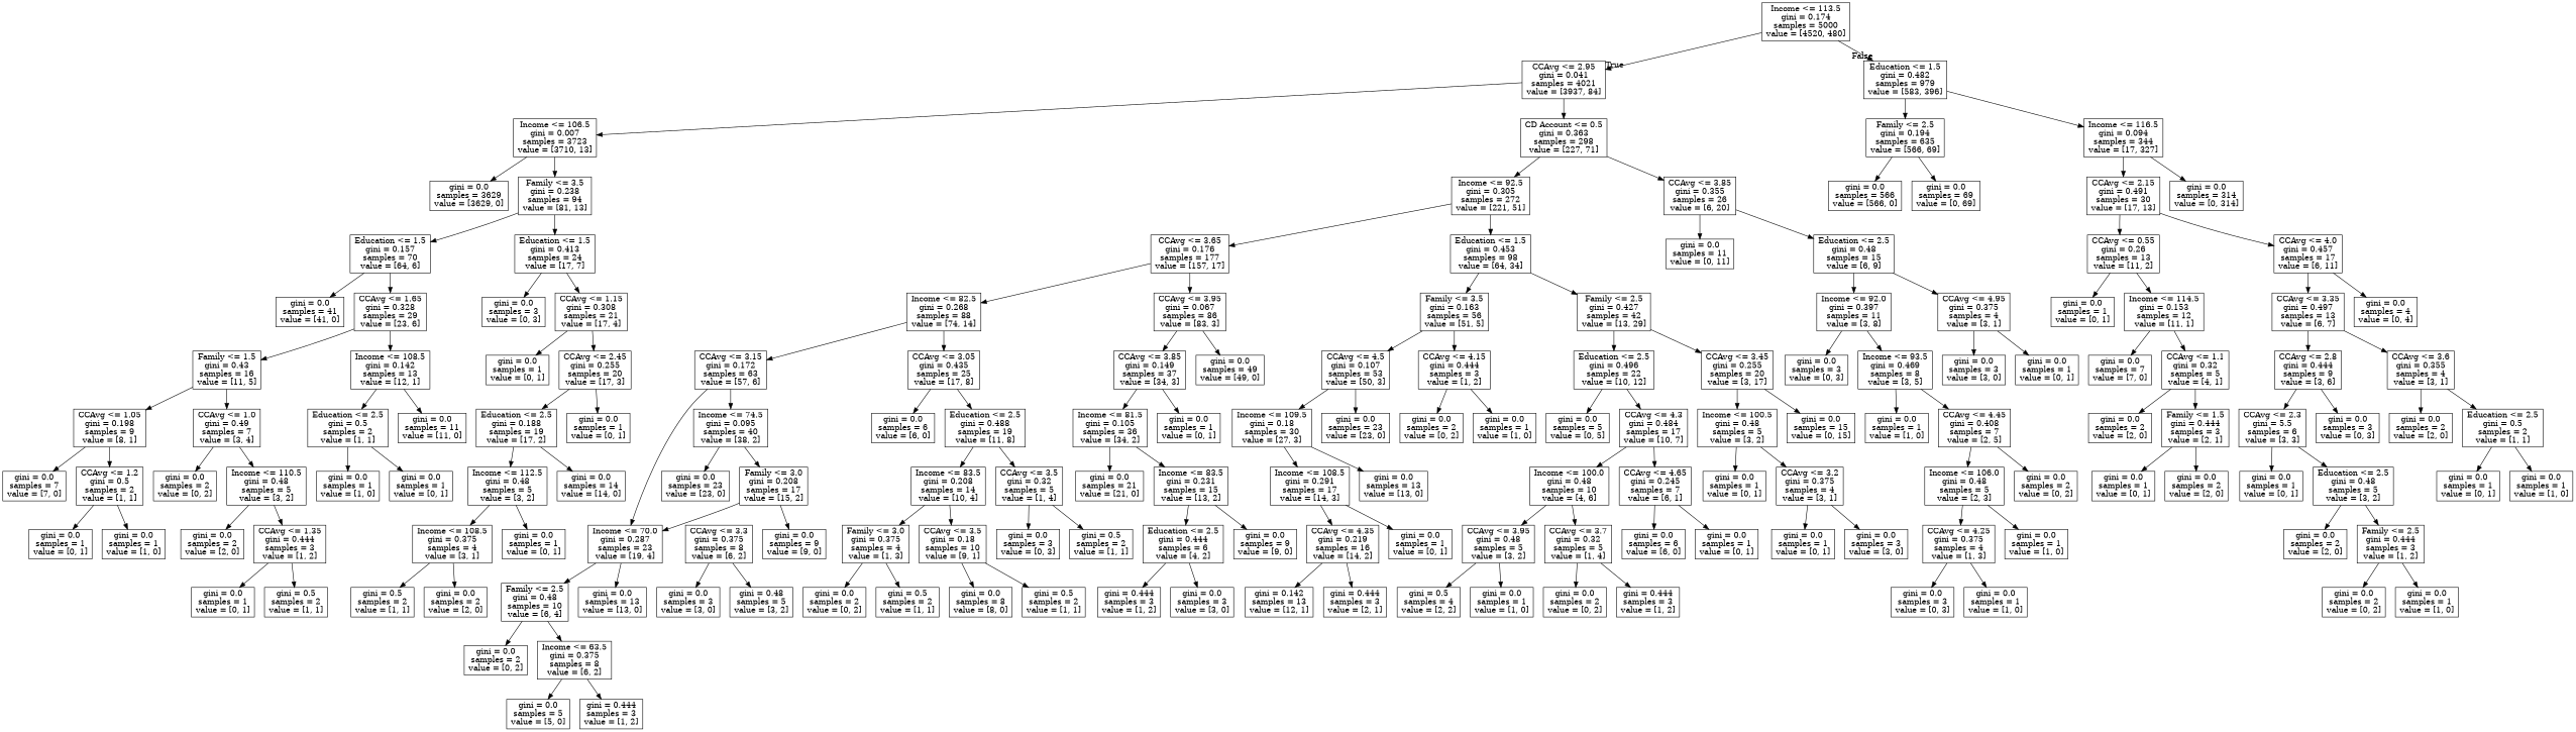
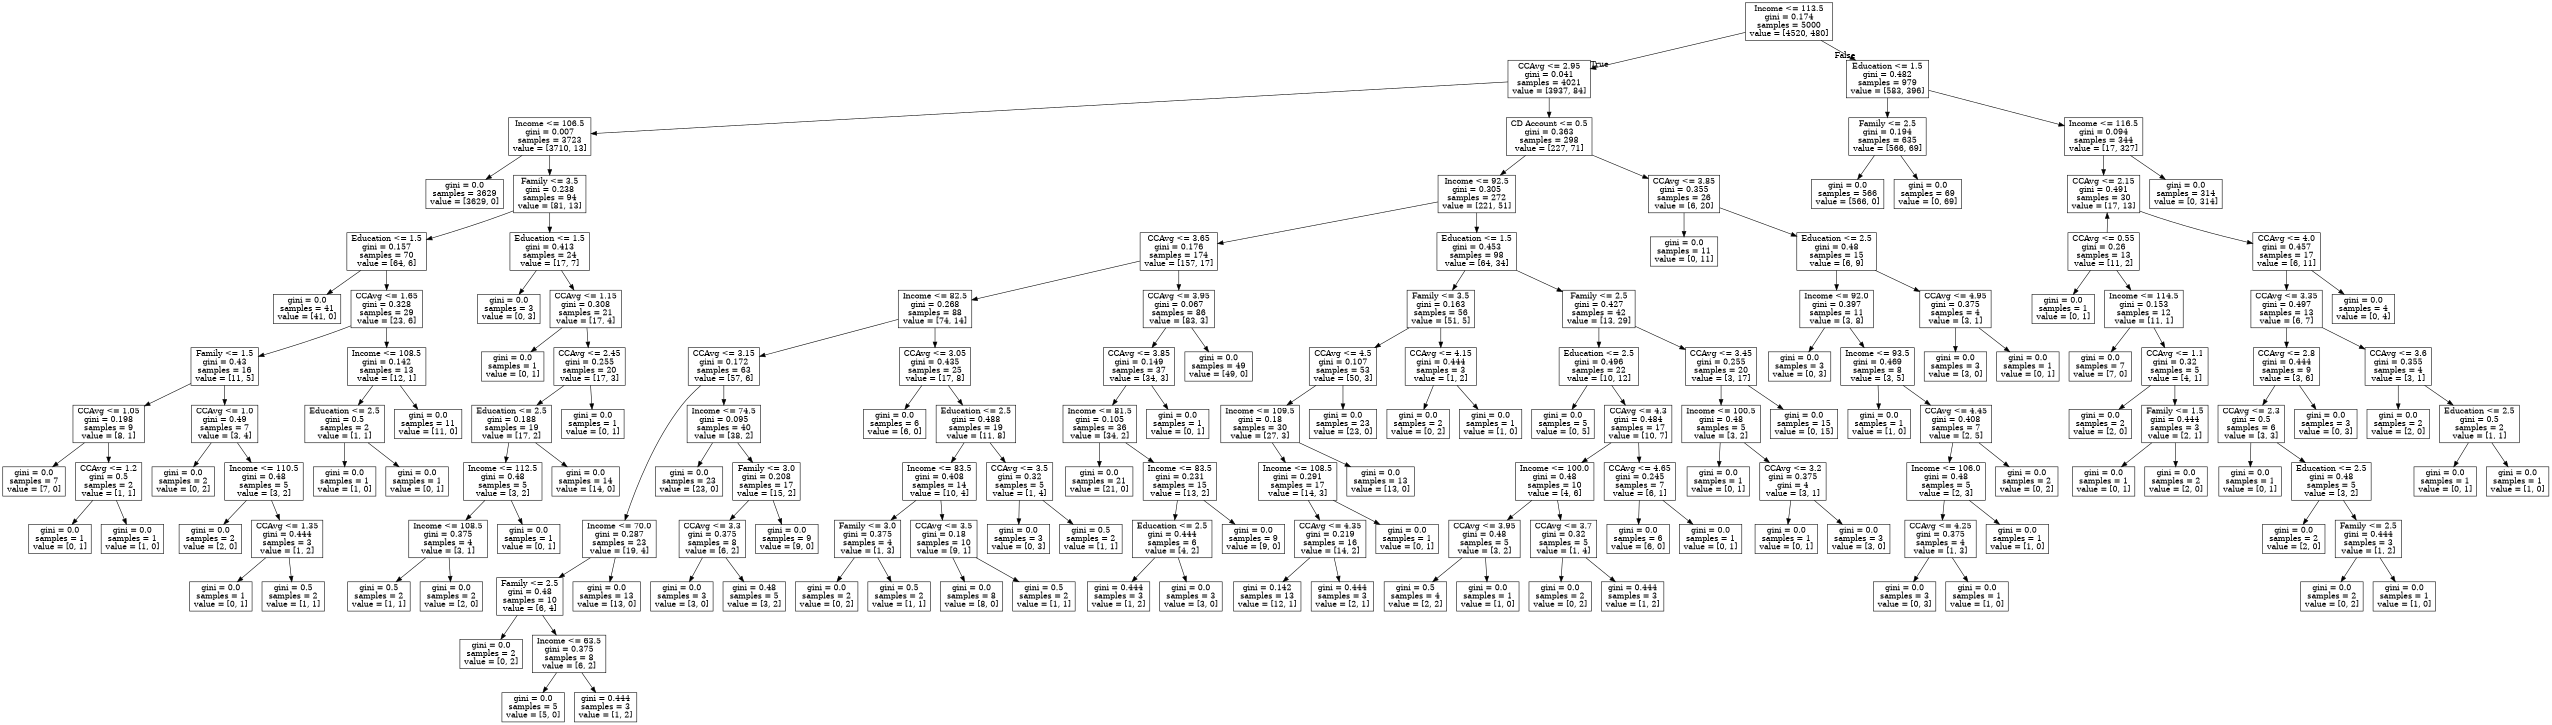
  digraph {
    node [shape=box]
    n1 [label="Income <= 113.5\ngini = 0.174\nsamples = 5000\nvalue = [4520, 480]"]
    n2 [label="CCAvg <= 2.95\ngini = 0.041\nsamples = 4021\nvalue = [3937, 84]"]
    n3 [label="Education <= 1.5\ngini = 0.482\nsamples = 979\nvalue = [583, 396]"]
    n4 [label="Income <= 106.5\ngini = 0.007\nsamples = 3723\nvalue = [3710, 13]"]
    n5 [label="CD Account <= 0.5\ngini = 0.363\nsamples = 298\nvalue = [227, 71]"]
    n6 [label="Family <= 2.5\ngini = 0.194\nsamples = 635\nvalue = [566, 69]"]
    n7 [label="Income <= 116.5\ngini = 0.094\nsamples = 344\nvalue = [17, 327]"]
    n8 [label="gini = 0.0\nsamples = 3629\nvalue = [3629, 0]"]
    n9 [label="Family <= 3.5\ngini = 0.238\nsamples = 94\nvalue = [81, 13]"]
    n10 [label="Income <= 92.5\ngini = 0.305\nsamples = 272\nvalue = [221, 51]"]
    n11 [label="CCAvg <= 3.85\ngini = 0.355\nsamples = 26\nvalue = [6, 20]"]
    n12 [label="Education <= 1.5\ngini = 0.157\nsamples = 70\nvalue = [64, 6]"]
    n13 [label="Education <= 1.5\ngini = 0.413\nsamples = 24\nvalue = [17, 7]"]
    n14 [label="gini = 0.0\nsamples = 41\nvalue = [41, 0]"]
    n15 [label="CCAvg <= 1.65\ngini = 0.328\nsamples = 29\nvalue = [23, 6]"]
    n16 [label="gini = 0.0\nsamples = 3\nvalue = [0, 3]"]
    n17 [label="CCAvg <= 1.15\ngini = 0.308\nsamples = 21\nvalue = [17, 4]"]
    n18 [label="Family <= 1.5\ngini = 0.43\nsamples = 16\nvalue = [11, 5]"]
    n19 [label="Income <= 108.5\ngini = 0.142\nsamples = 13\nvalue = [12, 1]"]
    n20 [label="CCAvg <= 1.05\ngini = 0.198\nsamples = 9\nvalue = [8, 1]"]
    n21 [label="CCAvg <= 1.0\ngini = 0.49\nsamples = 7\nvalue = [3, 4]"]
    n22 [label="Education <= 2.5\ngini = 0.5\nsamples = 2\nvalue = [1, 1]"]
    n23 [label="gini = 0.0\nsamples = 11\nvalue = [11, 0]"]
    n24 [label="gini = 0.0\nsamples = 7\nvalue = [7, 0]"]
    n25 [label="CCAvg <= 1.2\ngini = 0.5\nsamples = 2\nvalue = [1, 1]"]
    n26 [label="gini = 0.0\nsamples = 2\nvalue = [0, 2]"]
    n27 [label="Income <= 110.5\ngini = 0.48\nsamples = 5\nvalue = [3, 2]"]
    n28 [label="gini = 0.0\nsamples = 1\nvalue = [0, 1]"]
    n29 [label="gini = 0.0\nsamples = 1\nvalue = [1, 0]"]
    n30 [label="gini = 0.0\nsamples = 2\nvalue = [2, 0]"]
    n31 [label="CCAvg <= 1.35\ngini = 0.444\nsamples = 3\nvalue = [1, 2]"]
    n32 [label="gini = 0.0\nsamples = 1\nvalue = [0, 1]"]
    n33 [label="gini = 0.5\nsamples = 2\nvalue = [1, 1]"]
    n34 [label="gini = 0.0\nsamples = 1\nvalue = [1, 0]"]
    n35 [label="gini = 0.0\nsamples = 1\nvalue = [0, 1]"]
    n36 [label="gini = 0.0\nsamples = 1\nvalue = [0, 1]"]
    n37 [label="CCAvg <= 2.45\ngini = 0.255\nsamples = 20\nvalue = [17, 3]"]
    n38 [label="Education <= 2.5\ngini = 0.188\nsamples = 19\nvalue = [17, 2]"]
    n39 [label="gini = 0.0\nsamples = 1\nvalue = [0, 1]"]
    n40 [label="Income <= 112.5\ngini = 0.48\nsamples = 5\nvalue = [3, 2]"]
    n41 [label="gini = 0.0\nsamples = 14\nvalue = [14, 0]"]
    n42 [label="Income <= 108.5\ngini = 0.375\nsamples = 4\nvalue = [3, 1]"]
    n43 [label="gini = 0.0\nsamples = 1\nvalue = [0, 1]"]
    n44 [label="gini = 0.5\nsamples = 2\nvalue = [1, 1]"]
    n45 [label="gini = 0.0\nsamples = 2\nvalue = [2, 0]"]
-   n46 [label="CCAvg <= 3.65\ngini = 0.176\nsamples = 177\nvalue = [157, 17]"]
+   n46 [label="CCAvg <= 3.65\ngini = 0.176\nsamples = 174\nvalue = [157, 17]"]
    n47 [label="Education <= 1.5\ngini = 0.453\nsamples = 98\nvalue = [64, 34]"]
    n48 [label="gini = 0.0\nsamples = 11\nvalue = [0, 11]"]
    n49 [label="Education <= 2.5\ngini = 0.48\nsamples = 15\nvalue = [6, 9]"]
    n50 [label="Income <= 82.5\ngini = 0.268\nsamples = 88\nvalue = [74, 14]"]
    n51 [label="CCAvg <= 3.95\ngini = 0.067\nsamples = 86\nvalue = [83, 3]"]
    n52 [label="Family <= 3.5\ngini = 0.163\nsamples = 56\nvalue = [51, 5]"]
    n53 [label="Family <= 2.5\ngini = 0.427\nsamples = 42\nvalue = [13, 29]"]
    n54 [label="CCAvg <= 3.15\ngini = 0.172\nsamples = 63\nvalue = [57, 6]"]
    n55 [label="CCAvg <= 3.05\ngini = 0.435\nsamples = 25\nvalue = [17, 8]"]
    n56 [label="CCAvg <= 3.85\ngini = 0.149\nsamples = 37\nvalue = [34, 3]"]
    n57 [label="gini = 0.0\nsamples = 49\nvalue = [49, 0]"]
    n58 [label="Income <= 70.0\ngini = 0.287\nsamples = 23\nvalue = [19, 4]"]
    n59 [label="Income <= 74.5\ngini = 0.095\nsamples = 40\nvalue = [38, 2]"]
    n60 [label="gini = 0.0\nsamples = 6\nvalue = [6, 0]"]
    n61 [label="Education <= 2.5\ngini = 0.488\nsamples = 19\nvalue = [11, 8]"]
    n62 [label="Family <= 2.5\ngini = 0.48\nsamples = 10\nvalue = [6, 4]"]
    n63 [label="gini = 0.0\nsamples = 13\nvalue = [13, 0]"]
    n64 [label="gini = 0.0\nsamples = 23\nvalue = [23, 0]"]
    n65 [label="Family <= 3.0\ngini = 0.208\nsamples = 17\nvalue = [15, 2]"]
    n66 [label="gini = 0.0\nsamples = 2\nvalue = [0, 2]"]
    n67 [label="Income <= 63.5\ngini = 0.375\nsamples = 8\nvalue = [6, 2]"]
    n68 [label="gini = 0.0\nsamples = 5\nvalue = [5, 0]"]
    n69 [label="gini = 0.444\nsamples = 3\nvalue = [1, 2]"]
    n70 [label="CCAvg <= 3.3\ngini = 0.375\nsamples = 8\nvalue = [6, 2]"]
    n71 [label="gini = 0.0\nsamples = 9\nvalue = [9, 0]"]
    n72 [label="gini = 0.0\nsamples = 3\nvalue = [3, 0]"]
    n73 [label="gini = 0.48\nsamples = 5\nvalue = [3, 2]"]
-   n74 [label="Income <= 83.5\ngini = 0.208\nsamples = 14\nvalue = [10, 4]"]
+   n74 [label="Income <= 83.5\ngini = 0.408\nsamples = 14\nvalue = [10, 4]"]
    n75 [label="CCAvg <= 3.5\ngini = 0.32\nsamples = 5\nvalue = [1, 4]"]
    n76 [label="Family <= 3.0\ngini = 0.375\nsamples = 4\nvalue = [1, 3]"]
    n77 [label="CCAvg <= 3.5\ngini = 0.18\nsamples = 10\nvalue = [9, 1]"]
    n78 [label="gini = 0.0\nsamples = 3\nvalue = [0, 3]"]
    n79 [label="gini = 0.5\nsamples = 2\nvalue = [1, 1]"]
    n80 [label="gini = 0.0\nsamples = 2\nvalue = [0, 2]"]
    n81 [label="gini = 0.5\nsamples = 2\nvalue = [1, 1]"]
    n82 [label="gini = 0.0\nsamples = 8\nvalue = [8, 0]"]
    n83 [label="gini = 0.5\nsamples = 2\nvalue = [1, 1]"]
    n84 [label="Income <= 81.5\ngini = 0.105\nsamples = 36\nvalue = [34, 2]"]
    n85 [label="gini = 0.0\nsamples = 1\nvalue = [0, 1]"]
    n86 [label="gini = 0.0\nsamples = 21\nvalue = [21, 0]"]
    n87 [label="Income <= 83.5\ngini = 0.231\nsamples = 15\nvalue = [13, 2]"]
    n88 [label="Education <= 2.5\ngini = 0.444\nsamples = 6\nvalue = [4, 2]"]
    n89 [label="gini = 0.0\nsamples = 9\nvalue = [9, 0]"]
    n90 [label="gini = 0.444\nsamples = 3\nvalue = [1, 2]"]
    n91 [label="gini = 0.0\nsamples = 3\nvalue = [3, 0]"]
    n92 [label="CCAvg <= 4.5\ngini = 0.107\nsamples = 53\nvalue = [50, 3]"]
    n93 [label="CCAvg <= 4.15\ngini = 0.444\nsamples = 3\nvalue = [1, 2]"]
    n94 [label="Education <= 2.5\ngini = 0.496\nsamples = 22\nvalue = [10, 12]"]
    n95 [label="CCAvg <= 3.45\ngini = 0.255\nsamples = 20\nvalue = [3, 17]"]
    n96 [label="Income <= 109.5\ngini = 0.18\nsamples = 30\nvalue = [27, 3]"]
    n97 [label="gini = 0.0\nsamples = 23\nvalue = [23, 0]"]
    n98 [label="gini = 0.0\nsamples = 2\nvalue = [0, 2]"]
    n99 [label="gini = 0.0\nsamples = 1\nvalue = [1, 0]"]
    n100 [label="Income <= 108.5\ngini = 0.291\nsamples = 17\nvalue = [14, 3]"]
    n101 [label="gini = 0.0\nsamples = 13\nvalue = [13, 0]"]
    n102 [label="CCAvg <= 4.35\ngini = 0.219\nsamples = 16\nvalue = [14, 2]"]
    n103 [label="gini = 0.0\nsamples = 1\nvalue = [0, 1]"]
    n104 [label="gini = 0.142\nsamples = 13\nvalue = [12, 1]"]
    n105 [label="gini = 0.444\nsamples = 3\nvalue = [2, 1]"]
    n106 [label="gini = 0.0\nsamples = 5\nvalue = [0, 5]"]
    n107 [label="CCAvg <= 4.3\ngini = 0.484\nsamples = 17\nvalue = [10, 7]"]
    n108 [label="Income <= 100.5\ngini = 0.48\nsamples = 5\nvalue = [3, 2]"]
    n109 [label="gini = 0.0\nsamples = 15\nvalue = [0, 15]"]
    n110 [label="Income <= 100.0\ngini = 0.48\nsamples = 10\nvalue = [4, 6]"]
    n111 [label="CCAvg <= 4.65\ngini = 0.245\nsamples = 7\nvalue = [6, 1]"]
    n112 [label="CCAvg <= 3.95\ngini = 0.48\nsamples = 5\nvalue = [3, 2]"]
    n113 [label="CCAvg <= 3.7\ngini = 0.32\nsamples = 5\nvalue = [1, 4]"]
    n114 [label="gini = 0.0\nsamples = 6\nvalue = [6, 0]"]
    n115 [label="gini = 0.0\nsamples = 1\nvalue = [0, 1]"]
    n116 [label="gini = 0.5\nsamples = 4\nvalue = [2, 2]"]
    n117 [label="gini = 0.0\nsamples = 1\nvalue = [1, 0]"]
    n118 [label="gini = 0.0\nsamples = 2\nvalue = [0, 2]"]
    n119 [label="gini = 0.444\nsamples = 3\nvalue = [1, 2]"]
    n120 [label="gini = 0.0\nsamples = 1\nvalue = [0, 1]"]
-   n121 [label="CCAvg <= 3.2\ngini = 0.375\nsamples = 4\nvalue = [3, 1]"]
+   n121 [label="CCAvg <= 3.2\ngini = 0.375\ngini = 4\nvalue = [3, 1]"]
    n122 [label="gini = 0.0\nsamples = 1\nvalue = [0, 1]"]
    n123 [label="gini = 0.0\nsamples = 3\nvalue = [3, 0]"]
    n124 [label="Income <= 92.0\ngini = 0.397\nsamples = 11\nvalue = [3, 8]"]
    n125 [label="CCAvg <= 4.95\ngini = 0.375\nsamples = 4\nvalue = [3, 1]"]
    n126 [label="gini = 0.0\nsamples = 3\nvalue = [0, 3]"]
    n127 [label="Income <= 93.5\ngini = 0.469\nsamples = 8\nvalue = [3, 5]"]
    n128 [label="gini = 0.0\nsamples = 3\nvalue = [3, 0]"]
    n129 [label="gini = 0.0\nsamples = 1\nvalue = [0, 1]"]
    n130 [label="gini = 0.0\nsamples = 1\nvalue = [1, 0]"]
    n131 [label="CCAvg <= 4.45\ngini = 0.408\nsamples = 7\nvalue = [2, 5]"]
    n132 [label="Income <= 106.0\ngini = 0.48\nsamples = 5\nvalue = [2, 3]"]
    n133 [label="gini = 0.0\nsamples = 2\nvalue = [0, 2]"]
    n134 [label="CCAvg <= 4.25\ngini = 0.375\nsamples = 4\nvalue = [1, 3]"]
    n135 [label="gini = 0.0\nsamples = 1\nvalue = [1, 0]"]
    n136 [label="gini = 0.0\nsamples = 3\nvalue = [0, 3]"]
    n137 [label="gini = 0.0\nsamples = 1\nvalue = [1, 0]"]
    n138 [label="gini = 0.0\nsamples = 566\nvalue = [566, 0]"]
    n139 [label="gini = 0.0\nsamples = 69\nvalue = [0, 69]"]
    n140 [label="CCAvg <= 2.15\ngini = 0.491\nsamples = 30\nvalue = [17, 13]"]
    n141 [label="gini = 0.0\nsamples = 314\nvalue = [0, 314]"]
    n142 [label="CCAvg <= 0.55\ngini = 0.26\nsamples = 13\nvalue = [11, 2]"]
    n143 [label="CCAvg <= 4.0\ngini = 0.457\nsamples = 17\nvalue = [6, 11]"]
    n144 [label="gini = 0.0\nsamples = 1\nvalue = [0, 1]"]
    n145 [label="Income <= 114.5\ngini = 0.153\nsamples = 12\nvalue = [11, 1]"]
    n146 [label="CCAvg <= 3.35\ngini = 0.497\nsamples = 13\nvalue = [6, 7]"]
    n147 [label="gini = 0.0\nsamples = 4\nvalue = [0, 4]"]
    n148 [label="gini = 0.0\nsamples = 7\nvalue = [7, 0]"]
    n149 [label="CCAvg <= 1.1\ngini = 0.32\nsamples = 5\nvalue = [4, 1]"]
    n150 [label="gini = 0.0\nsamples = 2\nvalue = [2, 0]"]
    n151 [label="Family <= 1.5\ngini = 0.444\nsamples = 3\nvalue = [2, 1]"]
    n152 [label="gini = 0.0\nsamples = 1\nvalue = [0, 1]"]
    n153 [label="gini = 0.0\nsamples = 2\nvalue = [2, 0]"]
    n154 [label="CCAvg <= 2.8\ngini = 0.444\nsamples = 9\nvalue = [3, 6]"]
    n155 [label="CCAvg <= 3.6\ngini = 0.355\nsamples = 4\nvalue = [3, 1]"]
-   n156 [label="CCAvg <= 2.3\ngini = 5.5\nsamples = 6\nvalue = [3, 3]"]
+   n156 [label="CCAvg <= 2.3\ngini = 0.5\nsamples = 6\nvalue = [3, 3]"]
    n157 [label="gini = 0.0\nsamples = 3\nvalue = [0, 3]"]
    n158 [label="gini = 0.0\nsamples = 2\nvalue = [2, 0]"]
    n159 [label="Education <= 2.5\ngini = 0.5\nsamples = 2\nvalue = [1, 1]"]
    n160 [label="gini = 0.0\nsamples = 1\nvalue = [0, 1]"]
    n161 [label="Education <= 2.5\ngini = 0.48\nsamples = 5\nvalue = [3, 2]"]
    n162 [label="gini = 0.0\nsamples = 2\nvalue = [2, 0]"]
    n163 [label="Family <= 2.5\ngini = 0.444\nsamples = 3\nvalue = [1, 2]"]
    n164 [label="gini = 0.0\nsamples = 2\nvalue = [0, 2]"]
    n165 [label="gini = 0.0\nsamples = 1\nvalue = [1, 0]"]
    n166 [label="gini = 0.0\nsamples = 1\nvalue = [0, 1]"]
    n167 [label="gini = 0.0\nsamples = 1\nvalue = [1, 0]"]
    n1 -> n2 [headlabel=True labelangle=45 labeldistance=2.5]
    n1 -> n3 [headlabel=False labelangle=-45 labeldistance=2.5]
    n2 -> n4
    n2 -> n5
    n3 -> n6
    n3 -> n7
    n4 -> n8
    n4 -> n9
    n5 -> n10
    n5 -> n11
    n6 -> n138
    n6 -> n139
    n7 -> n140
    n7 -> n141
    n9 -> n12
    n9 -> n13
    n10 -> n46
    n10 -> n47
    n11 -> n48
    n11 -> n49
    n12 -> n14
    n12 -> n15
    n13 -> n16
    n13 -> n17
    n15 -> n18
    n15 -> n19
    n17 -> n36
    n17 -> n37
    n18 -> n20
    n18 -> n21
    n19 -> n22
    n19 -> n23
    n20 -> n24
    n20 -> n25
    n21 -> n26
    n21 -> n27
    n22 -> n34
    n22 -> n35
    n25 -> n28
    n25 -> n29
    n27 -> n30
    n27 -> n31
    n31 -> n32
    n31 -> n33
    n37 -> n38
    n37 -> n39
    n38 -> n40
    n38 -> n41
    n40 -> n42
    n40 -> n43
    n42 -> n44
    n42 -> n45
    n46 -> n50
    n46 -> n51
    n47 -> n52
    n47 -> n53
    n49 -> n124
    n49 -> n125
    n50 -> n54
    n50 -> n55
    n51 -> n56
    n51 -> n57
    n52 -> n92
    n52 -> n93
    n53 -> n94
    n53 -> n95
    n54 -> n58
    n54 -> n59
    n55 -> n60
    n55 -> n61
    n56 -> n84
    n56 -> n85
    n58 -> n62
    n58 -> n63
    n59 -> n64
    n59 -> n65
    n61 -> n74
    n61 -> n75
    n62 -> n66
    n62 -> n67
-   n65 -> n58
+   n65 -> n70
    n65 -> n71
    n67 -> n68
    n67 -> n69
    n70 -> n72
    n70 -> n73
    n74 -> n76
    n74 -> n77
    n75 -> n78
    n75 -> n79
    n76 -> n80
    n76 -> n81
    n77 -> n82
    n77 -> n83
    n84 -> n86
    n84 -> n87
    n87 -> n88
    n87 -> n89
    n88 -> n90
    n88 -> n91
    n92 -> n96
    n92 -> n97
    n93 -> n98
    n93 -> n99
    n94 -> n106
    n94 -> n107
    n95 -> n108
    n95 -> n109
    n96 -> n100
    n96 -> n101
    n100 -> n102
    n100 -> n103
    n102 -> n104
    n102 -> n105
    n107 -> n110
    n107 -> n111
    n108 -> n120
    n108 -> n121
    n110 -> n112
    n110 -> n113
    n111 -> n114
    n111 -> n115
    n112 -> n116
    n112 -> n117
    n113 -> n118
    n113 -> n119
    n121 -> n122
    n121 -> n123
    n124 -> n126
    n124 -> n127
    n125 -> n128
    n125 -> n129
    n127 -> n130
    n127 -> n131
    n131 -> n132
    n131 -> n133
    n132 -> n134
    n132 -> n135
    n134 -> n136
    n134 -> n137
-   n140 -> n142
+   n142 -> n140
    n140 -> n143
    n142 -> n144
    n142 -> n145
    n143 -> n146
    n143 -> n147
    n145 -> n148
    n145 -> n149
    n146 -> n154
    n146 -> n155
    n149 -> n150
    n149 -> n151
    n151 -> n152
    n151 -> n153
    n154 -> n156
    n154 -> n157
    n155 -> n158
    n155 -> n159
    n156 -> n160
    n156 -> n161
    n159 -> n166
    n159 -> n167
    n161 -> n162
    n161 -> n163
    n163 -> n164
    n163 -> n165
  }
